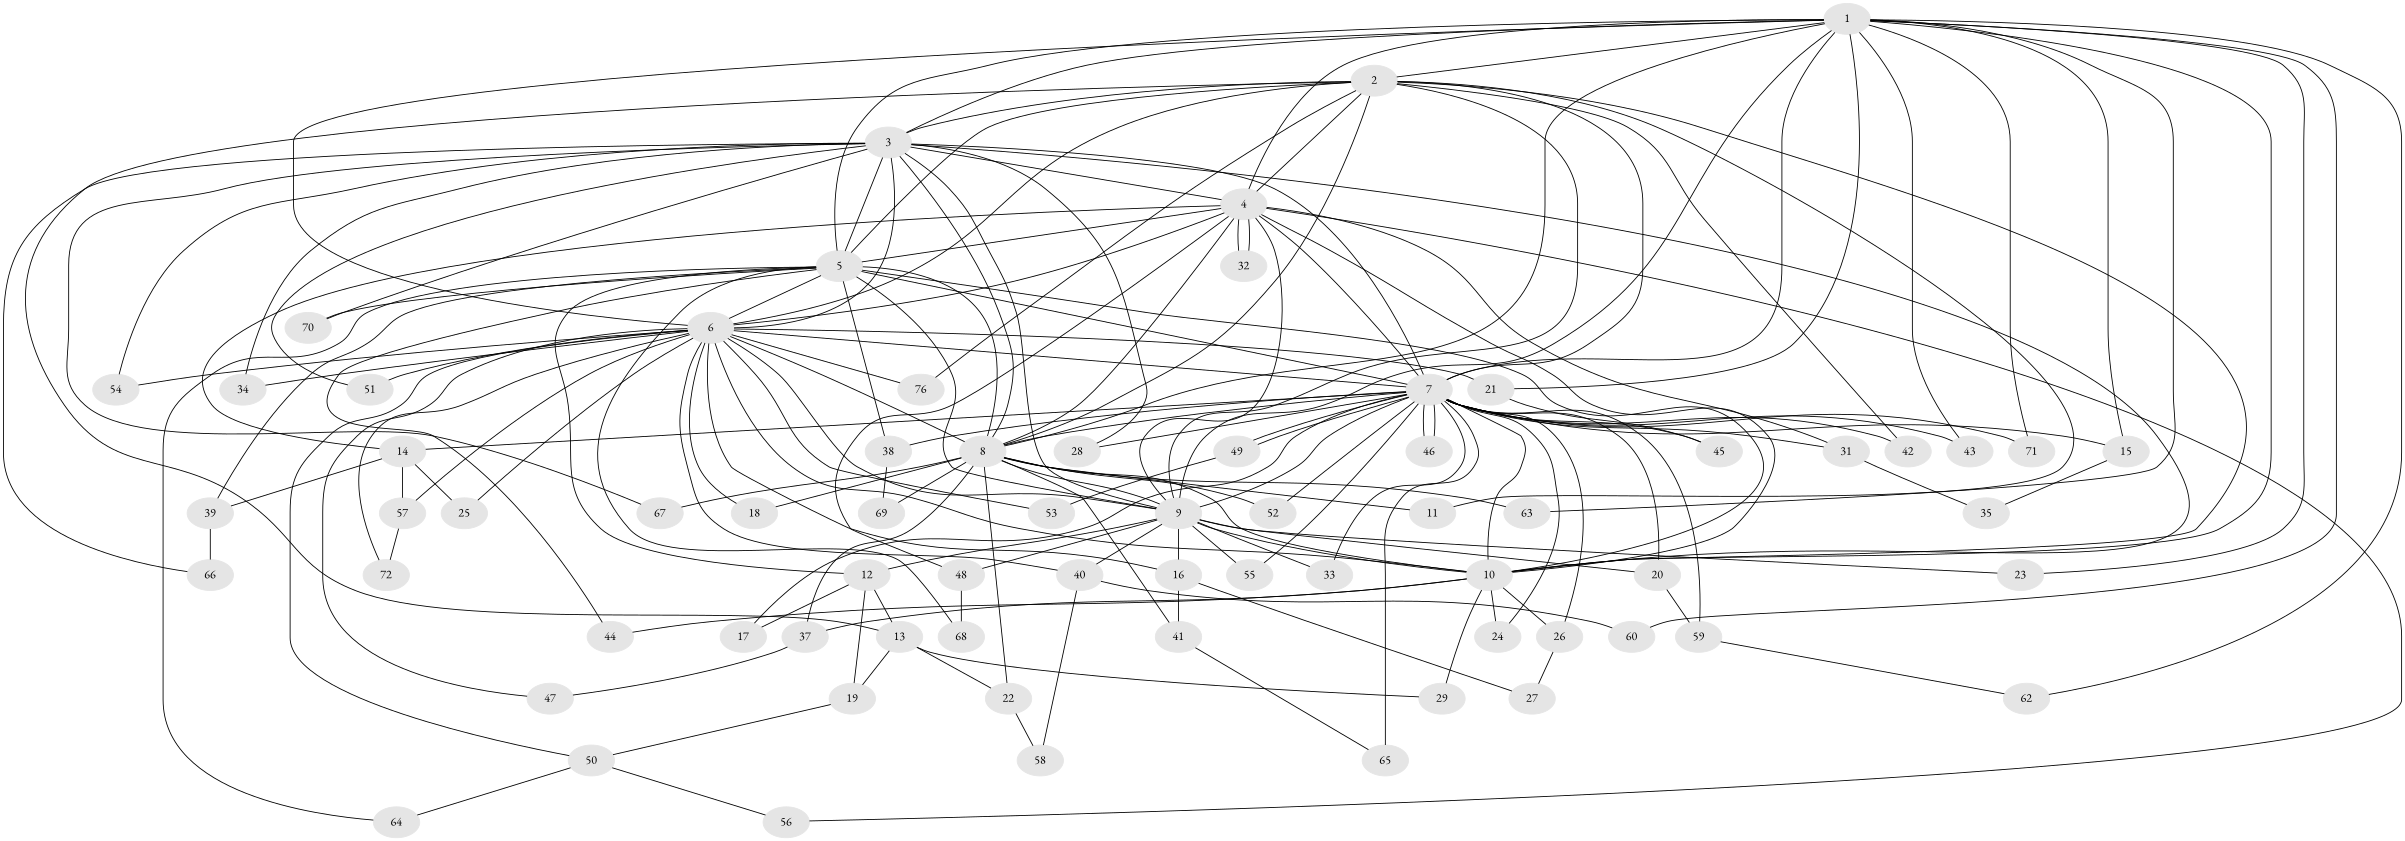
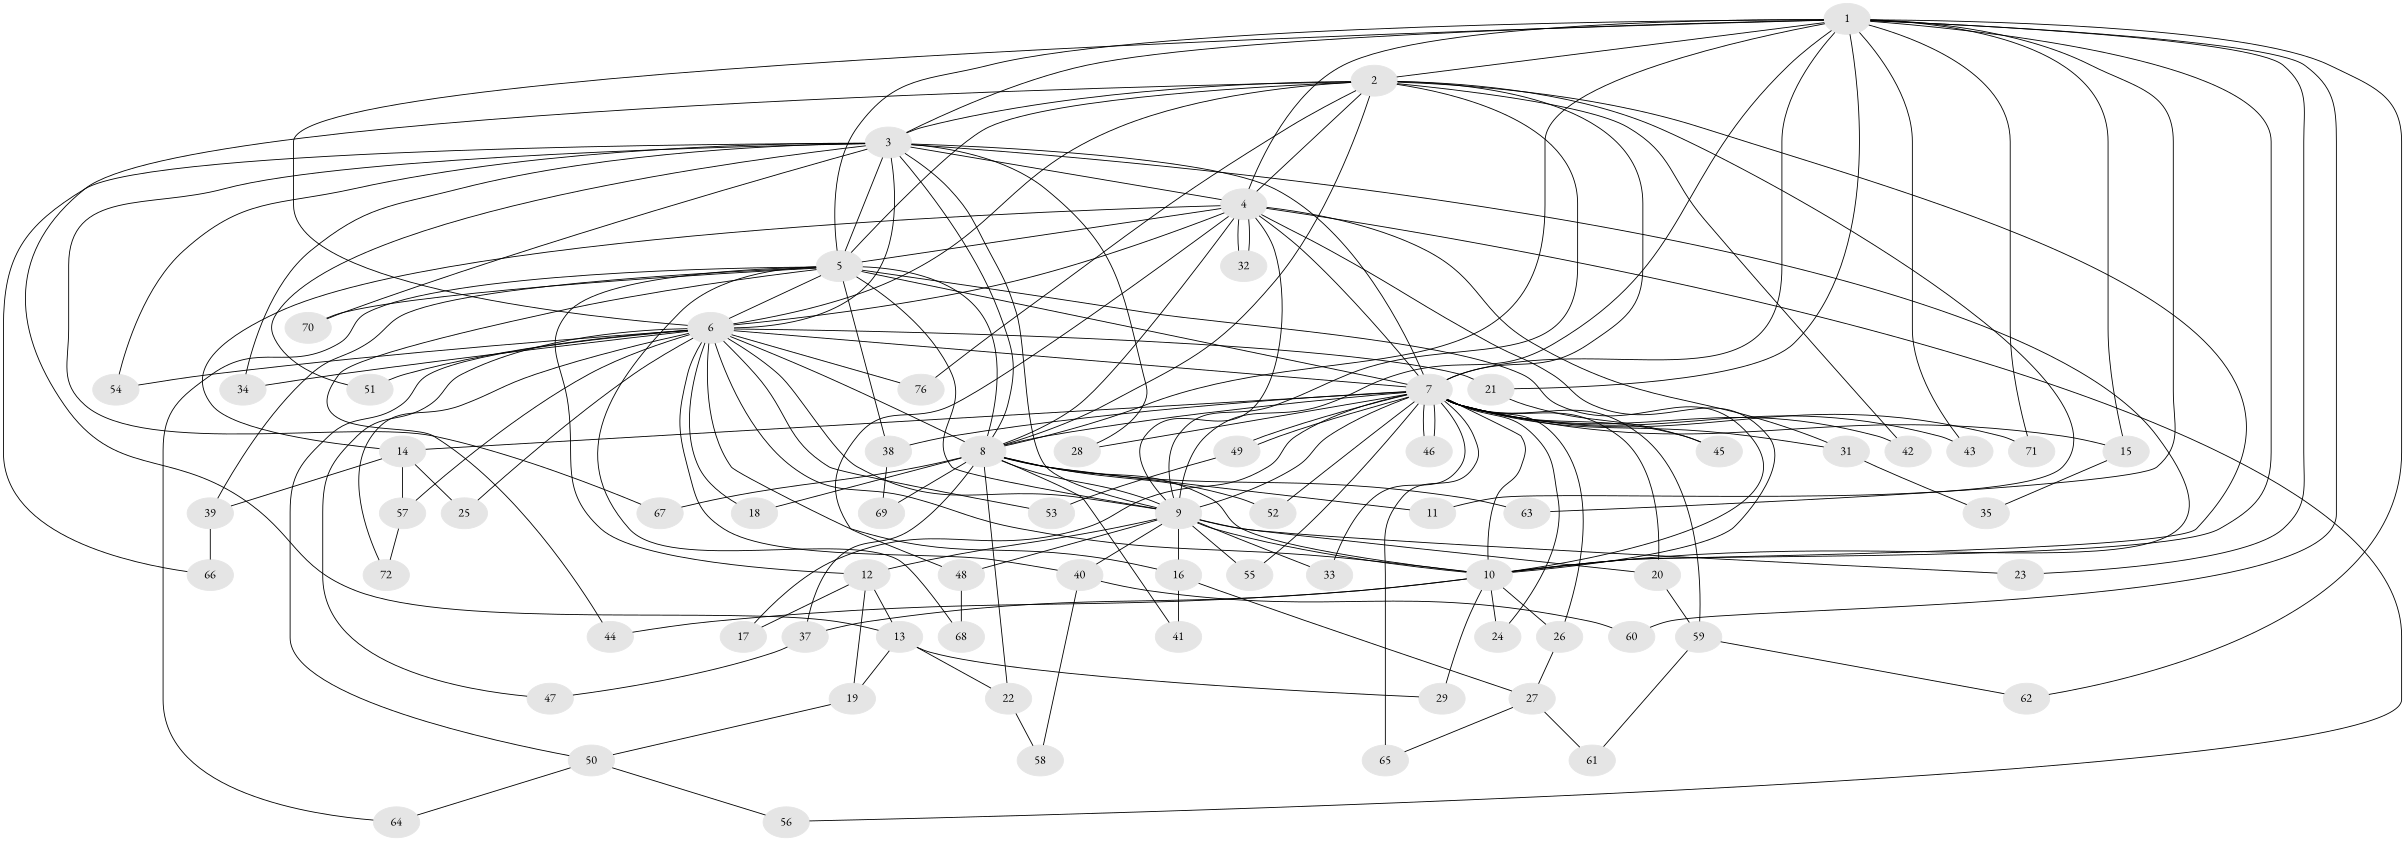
  graph {
    fontname="EB Garamond"
    node [color=gray90 fontname="EB Garamond" style=filled]
    edge [fontname="EB Garamond"]
    1
    2
    3
    4
    5
    6
    7
    8
    9
    10
    15
    21
    23
    43
    60
    62
    63
    71
    11
    13
    n21 [label=76]
    42
    28
    34
    51
    54
    66
    67
    70
    14
    31
    32
    48
    56
    12
    38
    39
    44
    64
    68
    16
    18
    25
    40
    47
    50
    53
    57
    72
    17
    20
    24
    26
    33
    45
    46
    49
    52
    55
    59
    65
    22
    37
    41
    69
    29
    35
    19
    27
    58
+   61
    1 -- 2
    1 -- 3
    1 -- 4
    1 -- 5
    1 -- 6
    1 -- 7
    1 -- 8
    1 -- 9
    1 -- 10
    1 -- 15
    1 -- 21
    1 -- 23
    1 -- 43
    1 -- 60
    1 -- 62
    1 -- 63
    1 -- 71
    2 -- 3
    2 -- 4
    2 -- 5
    2 -- 6
    2 -- 7
    2 -- 8
    2 -- 9
    2 -- 10
    2 -- 11
    2 -- 13
    2 -- n21
    2 -- 42
    3 -- 4
    3 -- 5
    3 -- 6
    3 -- 7
    3 -- 8
    3 -- 9
    3 -- 10
    3 -- 28
    3 -- 34
    3 -- 51
    3 -- 54
    3 -- 66
    3 -- 67
    3 -- 70
    4 -- 5
    4 -- 6
    4 -- 7
    4 -- 8
    4 -- 9
    4 -- 10
    4 -- 14
    4 -- 31
    4 -- 32
    4 -- 32
    4 -- 48
    4 -- 56
    5 -- 6
    5 -- 7
    5 -- 8
    5 -- 9
    5 -- 10
    5 -- 70
    5 -- 12
    5 -- 38
    5 -- 39
    5 -- 44
    5 -- 64
    5 -- 68
    6 -- 7
    6 -- 8
    6 -- 9
    6 -- 10
    6 -- 21
    6 -- n21
    6 -- 34
    6 -- 51
    6 -- 54
    6 -- 16
    6 -- 18
    6 -- 25
    6 -- 40
    6 -- 47
    6 -- 50
    6 -- 53
    6 -- 57
    6 -- 72
    7 -- 8
    7 -- 9
    7 -- 10
    7 -- 15
    7 -- 43
    7 -- 71
    7 -- 42
    7 -- 28
    7 -- 14
    7 -- 31
    7 -- 38
    7 -- 17
    7 -- 20
    7 -- 24
    7 -- 26
    7 -- 33
    7 -- 45
    7 -- 46
    7 -- 46
    7 -- 49
    7 -- 49
    7 -- 52
    7 -- 55
    7 -- 59
    7 -- 65
    8 -- 9
    8 -- 10
    8 -- 63
    8 -- 11
    8 -- 67
    8 -- 18
    8 -- 52
    8 -- 22
    8 -- 37
    8 -- 41
    8 -- 69
    9 -- 10
    9 -- 23
    9 -- 48
    9 -- 12
    9 -- 16
    9 -- 40
    9 -- 20
    9 -- 33
    9 -- 55
    10 -- 44
    10 -- 24
    10 -- 26
    10 -- 37
    10 -- 29
    15 -- 35
    21 -- 45
    13 -- 22
    13 -- 29
    13 -- 19
    14 -- 39
    14 -- 25
    14 -- 57
    31 -- 35
    48 -- 68
    12 -- 13
    12 -- 17
    12 -- 19
    38 -- 69
    39 -- 66
    16 -- 41
    16 -- 27
    40 -- 60
    40 -- 58
    50 -- 56
    50 -- 64
    57 -- 72
    20 -- 59
    26 -- 27
    49 -- 53
    59 -- 62
+   59 -- 61
    22 -- 58
    37 -- 47
    19 -- 50
-   41 -- 65
+   27 -- 65
+   27 -- 61
  }
